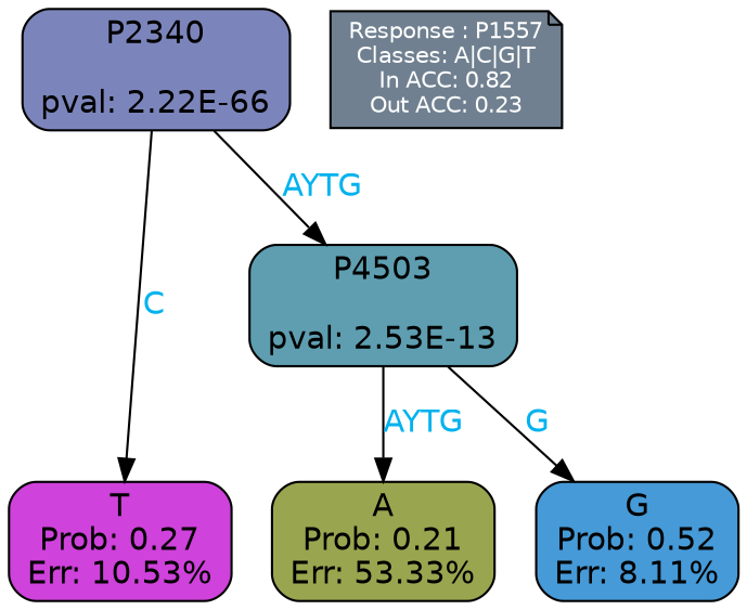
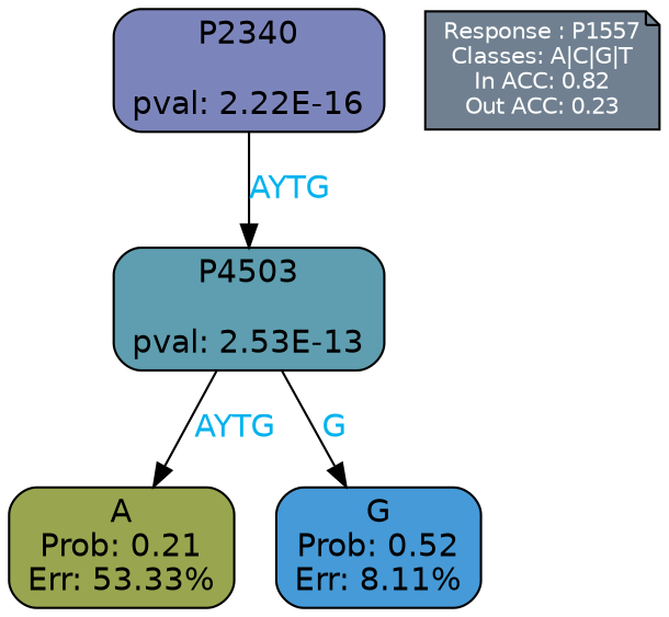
  digraph {
    ranksep=equally
    splines=polylines
    node [color=black fontname=helvetica shape=box style="filled, rounded"]
    edge [fontcolor=deepskyblue2 fontname=helvetica]
    n1 [fillcolor="#99a64f" label="A\nProb: 0.21\nErr: 53.33%"]
    n2 [fillcolor="#469ad7" label="G\nProb: 0.52\nErr: 8.11%"]
-   n3 [fillcolor="#cf42db" label="T\nProb: 0.27\nErr: 10.53%"]
    n4 [align=left fillcolor=slategray fontcolor=white fontsize=10 label="Response : P1557\nClasses: A|C|G|T\nIn ACC: 0.82\nOut ACC: 0.23\n" shape=note style=filled]
-   n5 [fillcolor="#7c85bb" label="P2340\n\npval: 2.22E-66"]
+   n5 [fillcolor="#7c85bb" label="P2340\n\npval: 2.22E-16"]
    n6 [fillcolor="#5e9eb0" label="P4503\n\npval: 2.53E-13"]
    subgraph sub_1 {
      rank=same
      n1
      n2
-     n3
    }
    subgraph sub_2 {
      rank=same
      n4
      n5
    }
-   n5 -> n3 [label=C]
    n5 -> n6 [label=AYTG]
    n6 -> n1 [label=AYTG]
    n6 -> n2 [label=G]
  }
